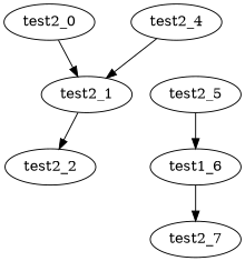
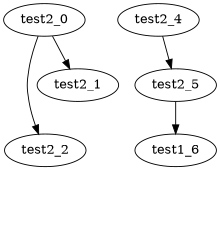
  digraph {
    test2_0
    test2_1
    test2_2
    test2_4
    test2_5
    n6 [label=test1_6]
-   test2_7
    test2_0 -> test2_1
-   test2_1 -> test2_2
-   test2_4 -> test2_1
+   test2_0 -> test2_2
+   test2_4 -> test2_5
    test2_5 -> n6
-   n6 -> test2_7
  }
